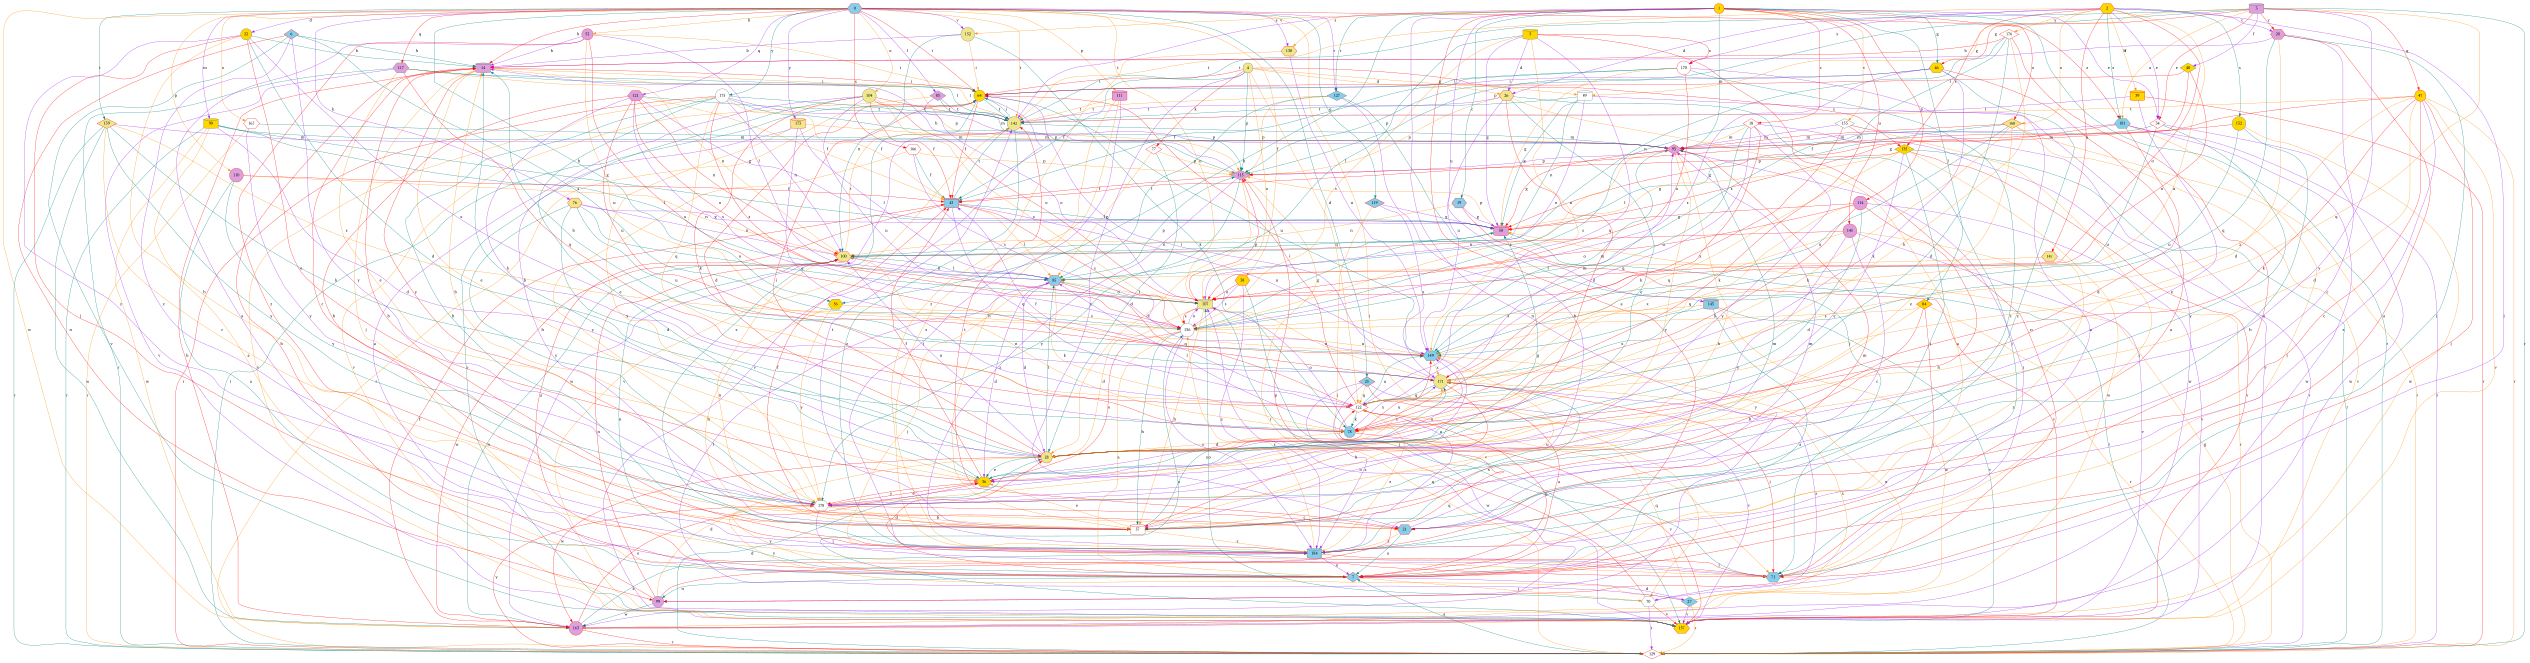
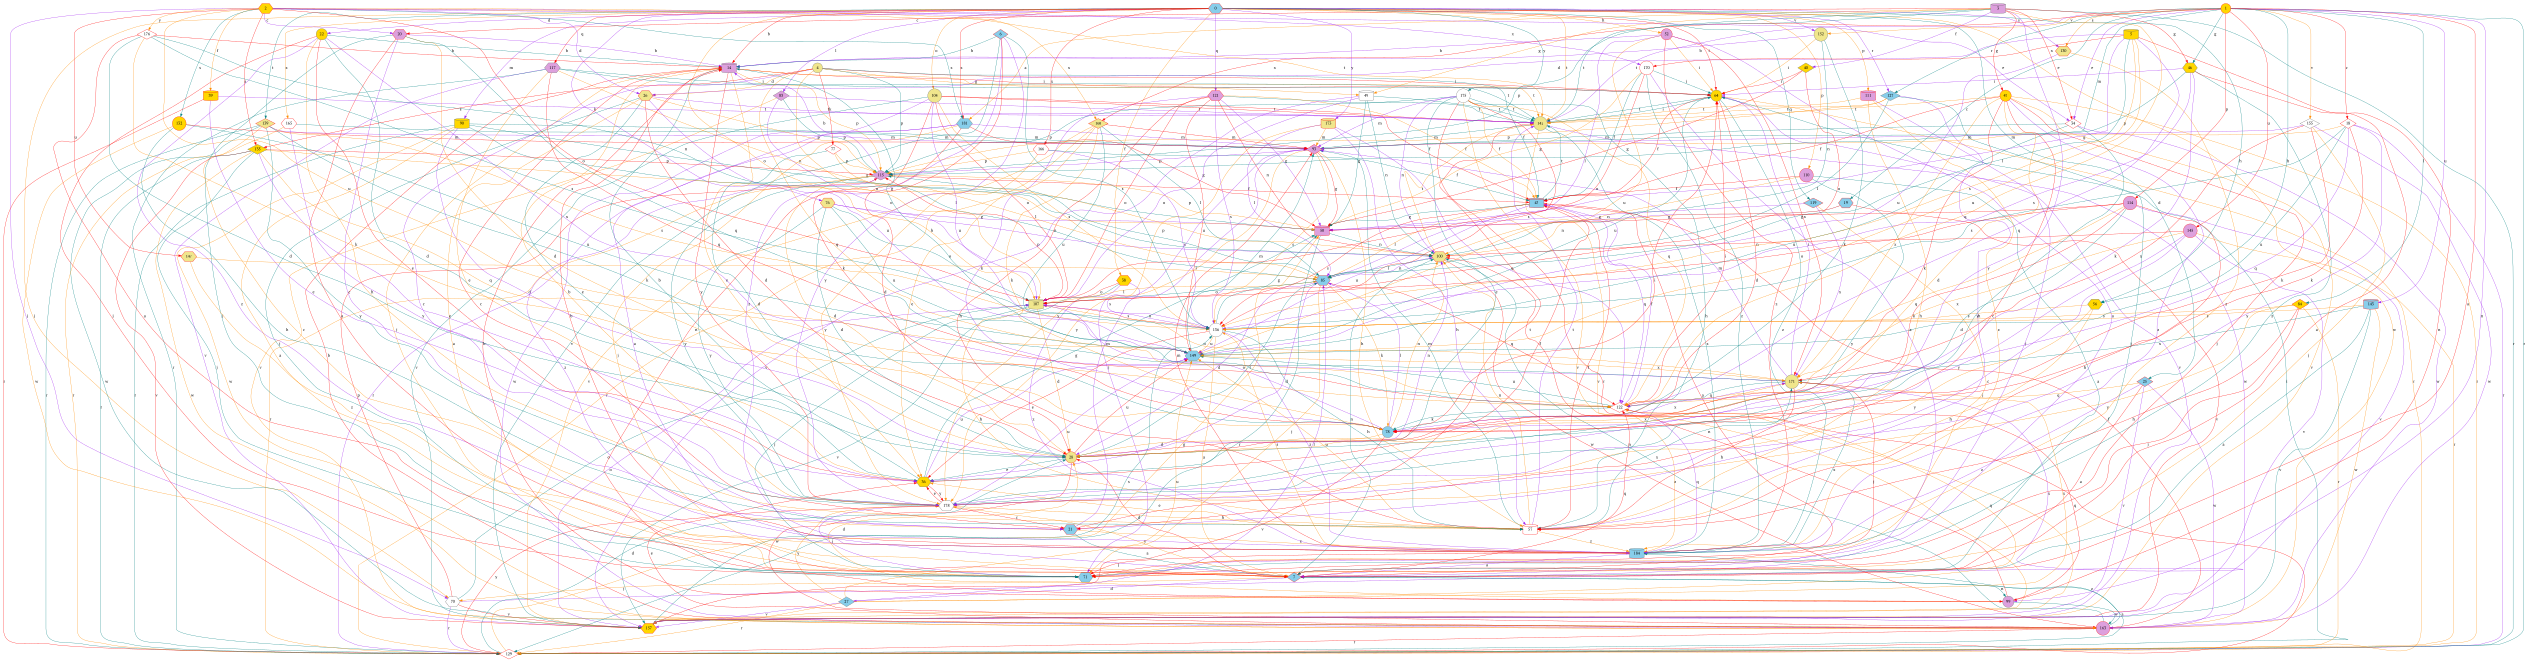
  strict digraph {
    fontname="PT Serif"
    node [color=red fillcolor=skyblue fontname="PT Serif" shape=hexagon style=filled]
    edge [color=darkorange fontname="PT Serif"]
    0
    14 [color=gray40 fillcolor=plum shape=cylinder]
    22 [color=gray40 fillcolor=gold shape=circle]
    25 [shape=diamond]
    38 [fillcolor=gold]
    52 [fillcolor=plum shape=circle]
    56 [color=gray40 fillcolor=gold]
    64 [color=gray40 fillcolor=gold shape=circle]
    70 [color=gray40 fillcolor=white]
    76 [fillcolor=khaki]
    83 [color=gray40 fillcolor=plum shape=diamond]
    90 [color=gray40 fillcolor=gold shape=cylinder]
    104 [color=gray40 fillcolor=khaki shape=circle]
    107 [color=gray40 fillcolor=khaki shape=cylinder]
    110 [fillcolor=plum shape=circle]
    111 [fillcolor=plum shape=cylinder]
    117 [color=gray40 fillcolor=plum]
    119 [shape=diamond]
    121 [fillcolor=plum]
    127 [color=gray40 shape=diamond]
    130 [fillcolor=khaki]
    139 [fillcolor=khaki shape=diamond]
    142 [color=gray40 fillcolor=khaki shape=circle]
    152 [color=gray40 fillcolor=khaki shape=circle]
    163 [fillcolor=plum shape=circle]
    165 [fillcolor=white]
    166 [fillcolor=white]
    173 [fillcolor=khaki shape=cylinder]
    175 [color=gray40 fillcolor=white shape=circle]
    181 [color=gray40]
    115 [color=gray40 fillcolor=plum shape=diamond]
    178 [color=gray40 fillcolor=white]
    21
    36 [color=gray40 fillcolor=gold]
    71 [color=gray40]
    184 [color=gray40 shape=cylinder]
    28 [fillcolor=khaki shape=circle]
    57 [fillcolor=white shape=cylinder]
    171 [color=gray40 fillcolor=khaki shape=circle]
    7 [shape=diamond]
    122 [fillcolor=white shape=diamond]
    157 [fillcolor=gold]
    136 [color=gray40 fillcolor=white shape=circle]
    149 [color=gray40]
    85
    129 [fillcolor=white shape=diamond]
    43 [shape=cylinder]
    50 [fillcolor=plum shape=cylinder]
    100 [fillcolor=khaki]
    93 [fillcolor=plum shape=diamond]
    78 [color=gray40 shape=circle]
    1 [fillcolor=gold shape=circle]
    18 [fillcolor=white shape=diamond]
    19
    34 [fillcolor=white shape=diamond]
    46 [color=gray40 fillcolor=gold]
    84 [fillcolor=gold shape=diamond]
    99 [color=gray40 fillcolor=plum shape=circle]
    114 [fillcolor=plum shape=circle]
    143 [shape=cylinder]
    145 [fillcolor=plum shape=circle]
    155 [color=gray40 fillcolor=white shape=diamond]
    168 [fillcolor=khaki shape=diamond]
    27 [color=gray40 shape=diamond]
    2 [fillcolor=gold]
    20 [fillcolor=plum]
    26 [fillcolor=khaki]
    39 [fillcolor=gold shape=cylinder]
-   132 [color=gray40 fillcolor=gold shape=circle]
+   132 [fillcolor=gold shape=circle]
    135 [color=gray40 fillcolor=gold shape=diamond]
    147 [fillcolor=khaki]
    170 [fillcolor=white shape=circle]
    176 [fillcolor=white shape=diamond]
    3 [color=gray40 fillcolor=plum shape=cylinder]
    40 [color=gray40 fillcolor=gold shape=diamond]
    47 [fillcolor=gold shape=circle]
    49 [color=gray40 fillcolor=white shape=cylinder]
    4 [color=gray40 fillcolor=khaki shape=circle]
    77 [fillcolor=white shape=diamond]
    5 [color=gray40 fillcolor=gold shape=cylinder]
    6 [shape=diamond]
    0 -> 14 [color=red label=b]
    0 -> 22 [color=purple label=d]
    0 -> 25 [color=teal label=d]
    0 -> 38 [label=f]
    0 -> 52 [label=h]
    0 -> 56 [color=teal label=h]
    0 -> 64 [color=red label=i]
    0 -> 70 [label=j]
    0 -> 76 [color=purple label=k]
    0 -> 83 [color=purple label=l]
    0 -> 90 [color=purple label=m]
    0 -> 104 [label=o]
    0 -> 107 [label=o]
    0 -> 110 [label=p]
    0 -> 111 [label=p]
    0 -> 117 [color=red label=q]
    0 -> 119 [color=teal label=q]
    0 -> 121 [color=purple label=q]
    0 -> 127 [color=purple label=r]
    0 -> 130 [color=purple label=s]
    0 -> 139 [color=teal label=t]
    0 -> 142 [label=t]
    0 -> 152 [color=purple label=v]
    0 -> 163 [label=w]
    0 -> 165 [label=x]
    0 -> 166 [color=red label=x]
    0 -> 173 [color=purple label=y]
    0 -> 175 [color=teal label=y]
    0 -> 181 [color=red label=z]
    14 -> 64 [color=red label=i]
    14 -> 142 [label=t]
    14 -> 115 [label=p]
    14 -> 178 [color=red label=y]
    14 -> 21 [color=red label=c]
    14 -> 36 [label=e]
    14 -> 71 [label=j]
    22 -> 14 [color=teal label=b]
    22 -> 36 [color=red label=e]
    22 -> 71 [color=red label=j]
    22 -> 184 [color=purple label=z]
    22 -> 28 [color=teal label=d]
    22 -> 57 [label=h]
    22 -> 171 [color=purple label=x]
    25 -> 163 [color=purple label=w]
    25 -> 184 [color=purple label=z]
    25 -> 7 [color=red label=a]
    25 -> 122 [label=q]
    25 -> 157 [color=purple label=v]
    38 -> 107 [color=red label=o]
    38 -> 184 [color=purple label=z]
    38 -> 157 [color=teal label=v]
    38 -> 136 [color=purple label=s]
    52 -> 14 [color=purple label=b]
    52 -> 64 [label=i]
    52 -> 184 [color=red label=z]
    52 -> 171 [color=red label=x]
    52 -> 7 [color=purple label=a]
    52 -> 149 [label=u]
    52 -> 85 [color=purple label=l]
    56 -> 178 [label=y]
    56 -> 57 [label=h]
    56 -> 136 [label=s]
    64 -> 142 [color=teal label=t]
    64 -> 184 [color=teal label=z]
    64 -> 28 [color=red label=d]
    64 -> 157 [color=purple label=v]
    64 -> 149 [color=teal label=u]
    64 -> 129 [label=r]
    64 -> 43 [color=red label=f]
    70 -> 107 [color=teal label=o]
    70 -> 115 [color=red label=p]
    70 -> 171 [color=purple label=x]
    70 -> 157 [color=red label=v]
    70 -> 129 [color=purple label=r]
    76 -> 107 [color=teal label=o]
    76 -> 178 [color=teal label=y]
    76 -> 28 [color=teal label=d]
    76 -> 149 [color=teal label=u]
    76 -> 50 [color=purple label=g]
    76 -> 100 [color=purple label=n]
    83 -> 107 [color=purple label=o]
    83 -> 142 [color=purple label=t]
    83 -> 115 [color=teal label=p]
    83 -> 157 [label=v]
    90 -> 163 [label=w]
    90 -> 28 [color=purple label=d]
    90 -> 7 [label=a]
    90 -> 85 [color=teal label=l]
    90 -> 129 [color=teal label=r]
    90 -> 50 [color=teal label=g]
    90 -> 93 [color=teal label=m]
    104 -> 107 [color=red label=o]
    104 -> 142 [color=red label=t]
    104 -> 7 [color=purple label=a]
    104 -> 157 [color=teal label=v]
    104 -> 136 [label=s]
    104 -> 149 [color=purple label=u]
    104 -> 43 [color=red label=f]
    104 -> 78 [color=red label=k]
    107 -> 115 [color=red label=p]
    107 -> 71 [color=teal label=j]
    107 -> 28 [label=d]
    107 -> 57 [label=h]
    107 -> 136 [color=red label=s]
    107 -> 85 [label=l]
    110 -> 178 [color=teal label=y]
    110 -> 7 [color=teal label=a]
    110 -> 43 [color=red label=f]
    110 -> 100 [label=n]
    111 -> 142 [label=t]
    111 -> 71 [color=purple label=j]
    111 -> 184 [label=z]
    111 -> 57 [label=h]
    117 -> 64 [color=teal label=i]
    117 -> 142 [color=teal label=t]
    117 -> 36 [label=e]
    117 -> 122 [color=red label=q]
    117 -> 157 [color=purple label=v]
    117 -> 129 [color=teal label=r]
    117 -> 100 [label=n]
    119 -> 71 [label=j]
    119 -> 171 [color=purple label=x]
    119 -> 50 [color=purple label=g]
    121 -> 107 [color=red label=o]
    121 -> 142 [color=teal label=t]
    121 -> 57 [color=red label=h]
    121 -> 136 [color=purple label=s]
    121 -> 149 [color=red label=u]
    121 -> 43 [label=f]
    121 -> 50 [color=purple label=g]
    121 -> 100 [color=red label=n]
    121 -> 78 [color=purple label=k]
    127 -> 142 [label=t]
    127 -> 115 [label=p]
    127 -> 71 [color=teal label=j]
    127 -> 57 [color=purple label=h]
    127 -> 85 [color=teal label=l]
    130 -> 184 [label=z]
    130 -> 149 [color=purple label=u]
    139 -> 163 [color=teal label=w]
    139 -> 178 [color=teal label=y]
    139 -> 21 [label=c]
    139 -> 136 [label=s]
    139 -> 129 [color=teal label=r]
    139 -> 93 [color=purple label=m]
    139 -> 78 [color=teal label=k]
    142 -> 64 [color=teal label=i]
    142 -> 163 [color=purple label=w]
    142 -> 184 [color=teal label=z]
    142 -> 157 [label=v]
    142 -> 93 [color=teal label=m]
    152 -> 14 [color=purple label=b]
    152 -> 64 [label=i]
    152 -> 100 [color=teal label=n]
    152 -> 78 [color=teal label=k]
    163 -> 14 [color=red label=b]
    163 -> 36 [color=red label=e]
    163 -> 184 [color=teal label=z]
    163 -> 129 [color=red label=r]
    163 -> 43 [color=red label=f]
    163 -> 100 [color=teal label=n]
    165 -> 178 [color=purple label=y]
    165 -> 129 [label=r]
    165 -> 93 [color=teal label=m]
    166 -> 115 [label=p]
    166 -> 178 [label=y]
    166 -> 136 [color=purple label=s]
    166 -> 43 [color=teal label=f]
    173 -> 178 [label=y]
    173 -> 57 [color=purple label=h]
    173 -> 122 [color=purple label=q]
    173 -> 85 [color=purple label=l]
    173 -> 93 [label=m]
    175 -> 142 [color=teal label=t]
    175 -> 115 [color=teal label=p]
    175 -> 36 [color=teal label=e]
    175 -> 57 [color=teal label=h]
    175 -> 122 [label=q]
    175 -> 157 [label=v]
    175 -> 136 [color=red label=s]
    175 -> 129 [color=red label=r]
    175 -> 43 [label=f]
    175 -> 100 [color=purple label=n]
    175 -> 93 [color=purple label=m]
    181 -> 163 [color=purple label=w]
    181 -> 71 [label=j]
    181 -> 28 [color=red label=d]
    181 -> 129 [color=purple label=r]
    181 -> 50 [color=red label=g]
    181 -> 93 [color=purple label=m]
    115 -> 14 [color=purple label=b]
    115 -> 178 [color=teal label=y]
    115 -> 184 [color=purple label=z]
    115 -> 28 [label=d]
    115 -> 129 [label=r]
    115 -> 43 [color=red label=f]
    178 -> 14 [label=b]
    178 -> 21 [color=red label=c]
    178 -> 36 [color=red label=e]
    178 -> 71 [color=purple label=j]
    178 -> 57 [label=h]
    178 -> 149 [color=purple label=u]
    21 -> 142 [color=red label=t]
    21 -> 184 [label=z]
    21 -> 7 [color=teal label=a]
    21 -> 93 [color=purple label=m]
    36 -> 14 [color=teal label=b]
    36 -> 178 [color=red label=y]
    36 -> 149 [color=purple label=u]
    36 -> 43 [color=red label=f]
    36 -> 50 [color=teal label=g]
    184 -> 14 [color=red label=b]
    184 -> 71 [color=red label=j]
    184 -> 171 [color=teal label=x]
    184 -> 7 [color=purple label=a]
    184 -> 122 [color=purple label=q]
    184 -> 136 [label=s]
    184 -> 93 [color=red label=m]
    28 -> 64 [color=red label=i]
    28 -> 163 [color=red label=w]
    28 -> 36 [color=teal label=e]
    28 -> 171 [label=x]
    28 -> 149 [color=red label=u]
    28 -> 85 [color=teal label=l]
    28 -> 100 [color=purple label=n]
    57 -> 142 [color=purple label=t]
    57 -> 36 [label=e]
    57 -> 184 [label=z]
    57 -> 171 [color=teal label=x]
    57 -> 149 [label=u]
    57 -> 43 [color=red label=f]
    57 -> 100 [label=n]
    57 -> 93 [color=teal label=m]
    171 -> 14 [color=teal label=b]
    171 -> 64 [color=purple label=i]
    171 -> 107 [label=o]
    171 -> 71 [color=red label=j]
    171 -> 57 [color=red label=h]
    171 -> 122 [color=teal label=q]
    171 -> 93 [color=purple label=m]
    7 -> 70 [label=j]
    7 -> 178 [label=y]
    7 -> 28 [color=red label=d]
    7 -> 122 [color=red label=q]
    7 -> 100 [color=teal label=n]
    7 -> 99 [color=teal label=n]
    7 -> 27 [color=purple label=d]
    122 -> 64 [color=red label=i]
    122 -> 184 [label=z]
    122 -> 149 [color=teal label=u]
    122 -> 43 [color=purple label=f]
    122 -> 78 [color=teal label=k]
    157 -> 107 [color=purple label=o]
    157 -> 136 [color=teal label=s]
    136 -> 107 [color=purple label=o]
    136 -> 36 [color=red label=e]
    136 -> 184 [color=purple label=z]
    136 -> 57 [color=teal label=h]
    136 -> 7 [label=a]
    136 -> 149 [label=u]
    136 -> 50 [color=teal label=g]
    149 -> 171 [label=x]
    149 -> 93 [color=teal label=m]
    85 -> 107 [color=teal label=o]
    85 -> 115 [color=teal label=p]
    85 -> 36 [color=purple label=d]
    85 -> 71 [label=j]
    85 -> 28 [color=purple label=d]
    85 -> 122 [color=red label=q]
    85 -> 100 [color=purple label=n]
    85 -> 78 [label=k]
    129 -> 64 [color=teal label=i]
    129 -> 178 [color=red label=y]
    129 -> 28 [color=teal label=d]
    129 -> 7 [color=teal label=a]
    129 -> 50 [label=g]
    43 -> 142 [color=teal label=t]
    43 -> 7 [color=red label=a]
    43 -> 122 [color=purple label=q]
    43 -> 136 [color=red label=s]
    43 -> 149 [color=purple label=u]
    43 -> 85 [label=l]
    43 -> 50 [color=teal label=g]
    50 -> 115 [label=p]
    50 -> 129 [color=teal label=r]
    50 -> 100 [color=teal label=n]
    100 -> 142 [label=t]
    100 -> 163 [color=red label=w]
    100 -> 85 [color=teal label=l]
    93 -> 115 [color=purple label=p]
    93 -> 178 [label=y]
    93 -> 71 [color=purple label=j]
    93 -> 57 [label=h]
    93 -> 136 [label=s]
    93 -> 50 [color=red label=g]
    78 -> 107 [color=purple label=o]
    78 -> 28 [label=d]
    78 -> 171 [color=purple label=x]
    78 -> 157 [color=red label=v]
    78 -> 85 [color=purple label=l]
    78 -> 100 [label=n]
    1 -> 56 [color=teal label=h]
    1 -> 127 [color=teal label=r]
    1 -> 130 [label=s]
    1 -> 142 [color=purple label=t]
    1 -> 152 [label=v]
    1 -> 7 [color=red label=a]
    1 -> 129 [color=teal label=r]
    1 -> 93 [color=teal label=m]
    1 -> 18 [color=red label=c]
    1 -> 19 [color=teal label=c]
    1 -> 34 [color=purple label=e]
    1 -> 46 [color=teal label=g]
    1 -> 84 [color=teal label=l]
    1 -> 99 [color=purple label=n]
    1 -> 114 [color=red label=p]
    1 -> 143 [color=purple label=u]
    1 -> 145 [color=red label=u]
    1 -> 155 [label=v]
    1 -> 168 [color=red label=x]
    18 -> 178 [color=purple label=y]
    18 -> 122 [color=purple label=q]
    18 -> 136 [color=teal label=s]
    18 -> 149 [color=teal label=u]
    18 -> 129 [color=purple label=r]
    18 -> 93 [label=m]
    18 -> 78 [color=red label=k]
    19 -> 157 [color=red label=v]
    19 -> 50 [color=purple label=g]
    19 -> 100 [label=n]
    34 -> 163 [color=purple label=w]
    34 -> 178 [color=teal label=y]
    34 -> 149 [color=teal label=u]
    34 -> 93 [color=teal label=m]
    46 -> 64 [color=purple label=i]
    46 -> 115 [color=teal label=p]
    46 -> 184 [color=teal label=z]
    46 -> 7 [color=red label=a]
    46 -> 136 [color=purple label=s]
    46 -> 78 [color=purple label=k]
    84 -> 178 [label=y]
    84 -> 71 [color=red label=j]
    84 -> 57 [color=red label=h]
    84 -> 136 [label=s]
    84 -> 129 [label=r]
    99 -> 14 [color=red label=b]
    99 -> 163 [color=teal label=w]
    99 -> 28 [label=d]
    99 -> 122 [color=red label=q]
    99 -> 100 [color=red label=n]
    114 -> 107 [color=red label=o]
    114 -> 28 [color=teal label=d]
    114 -> 57 [color=red label=h]
    114 -> 122 [label=q]
    114 -> 157 [color=purple label=v]
    114 -> 50 [color=red label=g]
    114 -> 78 [color=red label=k]
    143 -> 163 [label=w]
    143 -> 171 [color=teal label=x]
    143 -> 7 [color=teal label=a]
    143 -> 157 [color=teal label=v]
    143 -> 136 [label=s]
    145 -> 178 [color=purple label=y]
    145 -> 21 [color=purple label=c]
    145 -> 171 [label=x]
    145 -> 157 [color=purple label=v]
    145 -> 129 [label=r]
    145 -> 100 [color=red label=n]
    155 -> 163 [color=purple label=w]
    155 -> 71 [label=j]
    155 -> 171 [color=red label=x]
    155 -> 93 [color=purple label=m]
    155 -> 78 [color=red label=k]
    168 -> 36 [label=e]
    168 -> 157 [label=v]
    168 -> 149 [color=teal label=u]
    168 -> 85 [color=teal label=l]
    168 -> 129 [label=r]
    168 -> 93 [color=red label=m]
    168 -> 78 [label=k]
    27 -> 178 [label=y]
    27 -> 171 [label=x]
    27 -> 122 [label=q]
    27 -> 157 [color=purple label=v]
    27 -> 149 [label=u]
    27 -> 85 [color=purple label=l]
    27 -> 129 [label=r]
    2 -> 70 [color=purple label=j]
    2 -> 107 [color=red label=o]
    2 -> 142 [label=t]
    2 -> 181 [color=teal label=z]
    2 -> 149 [label=u]
    2 -> 34 [color=purple label=e]
    2 -> 168 [label=x]
    2 -> 20 [color=purple label=c]
    2 -> 26 [color=purple label=d]
    2 -> 39 [label=f]
    2 -> 132 [color=teal label=s]
    2 -> 135 [color=red label=s]
    2 -> 147 [color=red label=u]
    2 -> 170 [color=purple label=x]
    2 -> 176 [label=y]
    20 -> 14 [color=purple label=b]
    20 -> 21 [color=purple label=c]
    20 -> 71 [color=teal label=j]
    20 -> 28 [label=d]
    20 -> 7 [color=red label=a]
    20 -> 122 [color=teal label=q]
    26 -> 142 [color=purple label=t]
    26 -> 115 [label=p]
    26 -> 36 [color=teal label=e]
    26 -> 71 [color=teal label=j]
    26 -> 28 [color=red label=d]
    26 -> 7 [label=a]
    26 -> 149 [color=purple label=u]
    39 -> 142 [color=purple label=t]
    39 -> 36 [color=purple label=e]
    39 -> 129 [color=red label=r]
    132 -> 163 [label=w]
    132 -> 57 [color=teal label=h]
    132 -> 149 [color=teal label=u]
    132 -> 93 [color=red label=m]
    135 -> 163 [label=w]
    135 -> 115 [color=red label=p]
    135 -> 36 [color=purple label=e]
-   135 -> 21 [color=teal label=j]
+   135 -> 71 [color=teal label=j]
    135 -> 122 [label=q]
    135 -> 157 [color=red label=v]
    135 -> 129 [color=teal label=r]
    135 -> 50 [label=g]
    147 -> 184 [label=z]
    147 -> 85 [label=l]
    170 -> 64 [color=teal label=i]
    170 -> 107 [color=red label=o]
    170 -> 184 [color=teal label=z]
    170 -> 7 [color=purple label=a]
    170 -> 43 [color=teal label=f]
    170 -> 50 [label=g]
    176 -> 14 [color=red label=b]
    176 -> 28 [color=teal label=d]
    176 -> 7 [color=red label=a]
    176 -> 136 [color=teal label=s]
    176 -> 100 [color=teal label=n]
    176 -> 78 [label=k]
    3 -> 142 [color=teal label=t]
    3 -> 181 [label=a]
    3 -> 115 [color=teal label=p]
    3 -> 178 [color=purple label=y]
    3 -> 122 [label=q]
    3 -> 129 [color=teal label=r]
    3 -> 34 [color=red label=e]
    3 -> 46 [color=red label=g]
    3 -> 20 [color=red label=c]
    3 -> 40 [color=purple label=f]
    3 -> 47 [color=red label=g]
    3 -> 49 [label=g]
    40 -> 64 [color=red label=i]
    40 -> 107 [color=red label=o]
    40 -> 50 [color=red label=g]
    47 -> 142 [label=t]
    47 -> 21 [color=red label=c]
    47 -> 71 [color=red label=j]
    47 -> 184 [color=purple label=z]
    47 -> 28 [label=d]
    47 -> 171 [label=x]
    47 -> 157 [label=v]
    47 -> 129 [label=r]
    47 -> 43 [color=red label=f]
    47 -> 78 [color=red label=k]
    49 -> 107 [color=purple label=o]
    49 -> 142 [color=teal label=t]
    49 -> 157 [color=purple label=v]
    49 -> 50 [color=teal label=g]
    49 -> 100 [color=teal label=n]
    4 -> 64 [color=red label=i]
    4 -> 107 [label=o]
    4 -> 115 [color=teal label=p]
    4 -> 21 [color=purple label=c]
    4 -> 122 [label=q]
    4 -> 43 [color=teal label=f]
    4 -> 26 [label=d]
    4 -> 135 [color=red label=s]
    4 -> 49 [label=g]
    4 -> 77 [color=red label=k]
    77 -> 115 [label=p]
    77 -> 28 [color=teal label=d]
    77 -> 85 [label=l]
    5 -> 122 [color=purple label=q]
    5 -> 136 [label=s]
    5 -> 149 [label=u]
    5 -> 85 [color=teal label=l]
    5 -> 50 [color=purple label=g]
    5 -> 99 [color=red label=n]
    5 -> 26 [color=purple label=d]
    5 -> 170 [color=red label=x]
    6 -> 14 [color=teal label=b]
    6 -> 178 [color=purple label=y]
    6 -> 184 [color=purple label=z]
    6 -> 157 [color=teal label=v]
    6 -> 136 [color=teal label=s]
    6 -> 99 [color=red label=n]
  }
